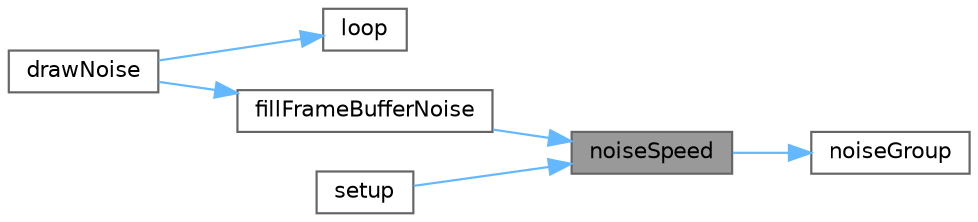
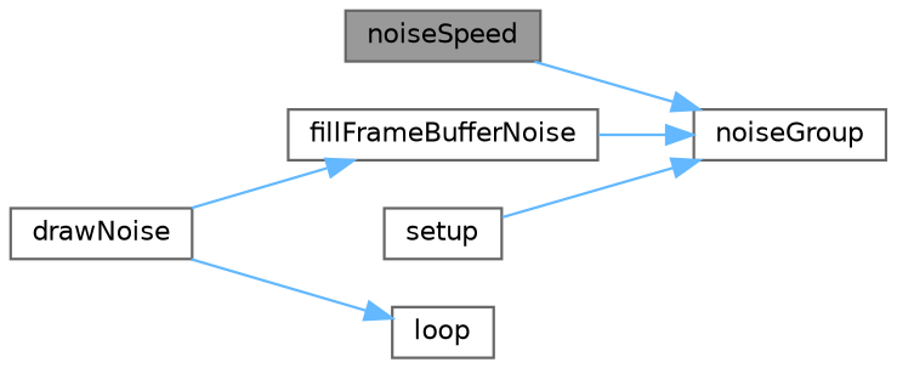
  digraph {
    rankdir=RL
    node [color=grey40 fillcolor=white fontname=Helvetica fontsize=10 shape=box style=filled]
    edge [color=steelblue1 dir=back fontname=Helvetica fontsize=10 labelfontname=Helvetica labelfontsize=10 style=solid]
    n1 [color=gray40 fillcolor=grey60 fontcolor=black height=0.2 label=noiseSpeed width=0.4]
    n2 [height=0.2 label=fillFrameBufferNoise width=0.4]
    n3 [height=0.2 label=drawNoise width=0.4]
    n4 [height=0.2 label=noiseGroup width=0.4]
    n5 [height=0.2 label=setup width=0.4]
    n6 [height=0.2 label=loop width=0.4]
-   n1 -> n2
+   n4 -> n2
    n2 -> n3
    n4 -> n1
-   n1 -> n5
+   n4 -> n5
    n6 -> n3
  }
